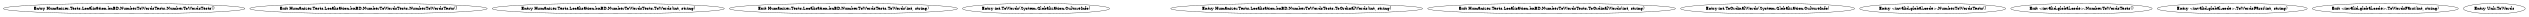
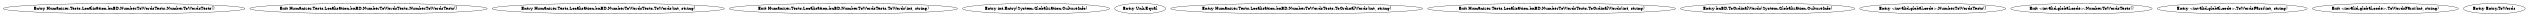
  digraph {
    node [cluster="Humanizer.Tests.Localisation.bnBD.NumberToWordsTests.NumberToWordsTests()"]
    n1 [label="Entry Humanizer.Tests.Localisation.bnBD.NumberToWordsTests.NumberToWordsTests()" span="7-7"]
    n2 [label="Exit Humanizer.Tests.Localisation.bnBD.NumberToWordsTests.NumberToWordsTests()" span="7-7"]
    n3 [cluster="Humanizer.Tests.Localisation.bnBD.NumberToWordsTests.ToWords(int, string)" label="Entry Humanizer.Tests.Localisation.bnBD.NumberToWordsTests.ToWords(int, string)" span="40-40"]
    n4 [cluster="Humanizer.Tests.Localisation.bnBD.NumberToWordsTests.ToWords(int, string)" label="Exit Humanizer.Tests.Localisation.bnBD.NumberToWordsTests.ToWords(int, string)" span="40-40"]
-   n5 [cluster="int.ToWords(System.Globalization.CultureInfo)" label="Entry int.ToWords(System.Globalization.CultureInfo)" span="16-16"]
+   n5 [cluster="int.ToWords(System.Globalization.CultureInfo)" label="Entry int.Entry(System.Globalization.CultureInfo)" span="16-16"]
+   n6 [cluster="Unk.Equal" label="Entry Unk.Equal"]
    n7 [cluster="Humanizer.Tests.Localisation.bnBD.NumberToWordsTests.ToOrdinalWords(int, string)" label="Entry Humanizer.Tests.Localisation.bnBD.NumberToWordsTests.ToOrdinalWords(int, string)" span="82-82"]
    n8 [cluster="Humanizer.Tests.Localisation.bnBD.NumberToWordsTests.ToOrdinalWords(int, string)" label="Exit Humanizer.Tests.Localisation.bnBD.NumberToWordsTests.ToOrdinalWords(int, string)" span="82-82"]
-   n9 [cluster="int.ToOrdinalWords(System.Globalization.CultureInfo)" label="Entry int.ToOrdinalWords(System.Globalization.CultureInfo)" span="52-52"]
+   n9 [cluster="int.ToOrdinalWords(System.Globalization.CultureInfo)" label="Entry bnBD.ToOrdinalWords(System.Globalization.CultureInfo)" span="52-52"]
    n10 [cluster="<invalid-global-code>.NumberToWordsTests()" label="Entry <invalid-global-code>.NumberToWordsTests()" span="88-88"]
    n11 [cluster="<invalid-global-code>.NumberToWordsTests()" label="Exit <invalid-global-code>.NumberToWordsTests()" span="88-88"]
    n12 [cluster="<invalid-global-code>.ToWordsFarsi(int, string)" label="Entry <invalid-global-code>.ToWordsFarsi(int, string)" span="118-118"]
    n13 [cluster="<invalid-global-code>.ToWordsFarsi(int, string)" label="Exit <invalid-global-code>.ToWordsFarsi(int, string)" span="118-118"]
-   n14 [cluster="Unk.ToWords" label="Entry Unk.ToWords"]
+   n14 [cluster="Unk.ToWords" label="Entry Entry.ToWords"]
  }
